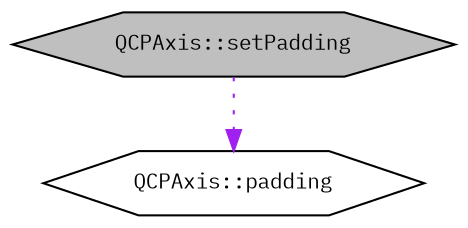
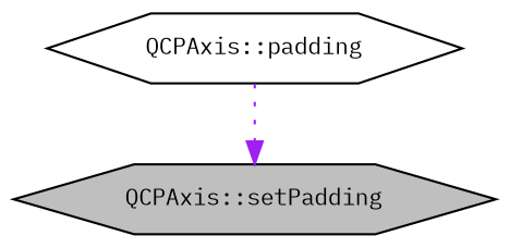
  digraph {
    rankdir=TB
    fontname="IBM Plex Mono"
    node [color=black fontname="IBM Plex Mono" fontsize=10 shape=hexagon style=filled]
    n1 [fillcolor=grey75 fontcolor=black height=0.2 label="QCPAxis::setPadding" width=0.4]
    n2 [fillcolor=white height=0.2 label="QCPAxis::padding" width=0.4]
-   n1 -> n2 [color=purple fontname="IBM Plex Mono" fontsize=10 labelfontname=Helvetica labelfontsize=10 style=dotted]
+   n2 -> n1 [color=purple fontname="IBM Plex Mono" fontsize=10 labelfontname=Helvetica labelfontsize=10 style=dotted]
  }
